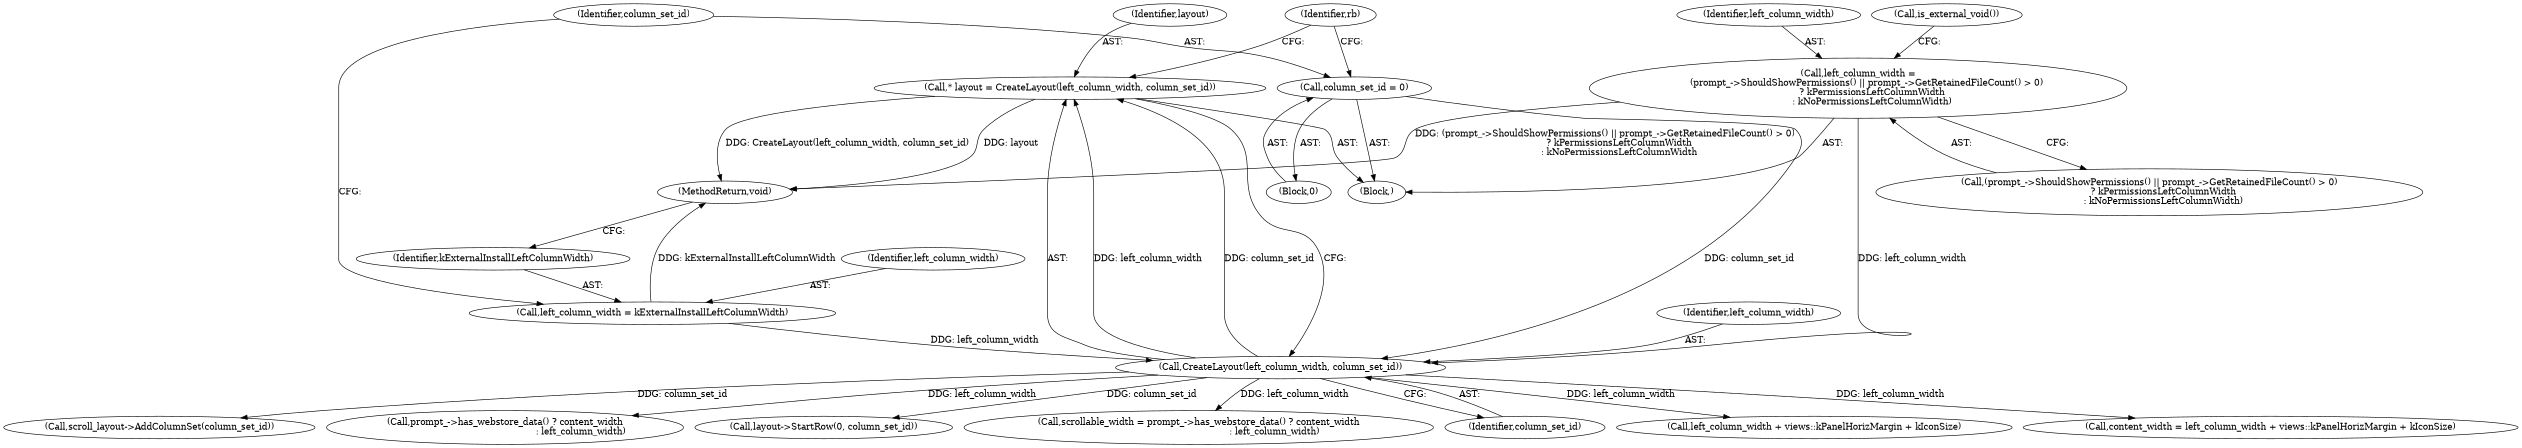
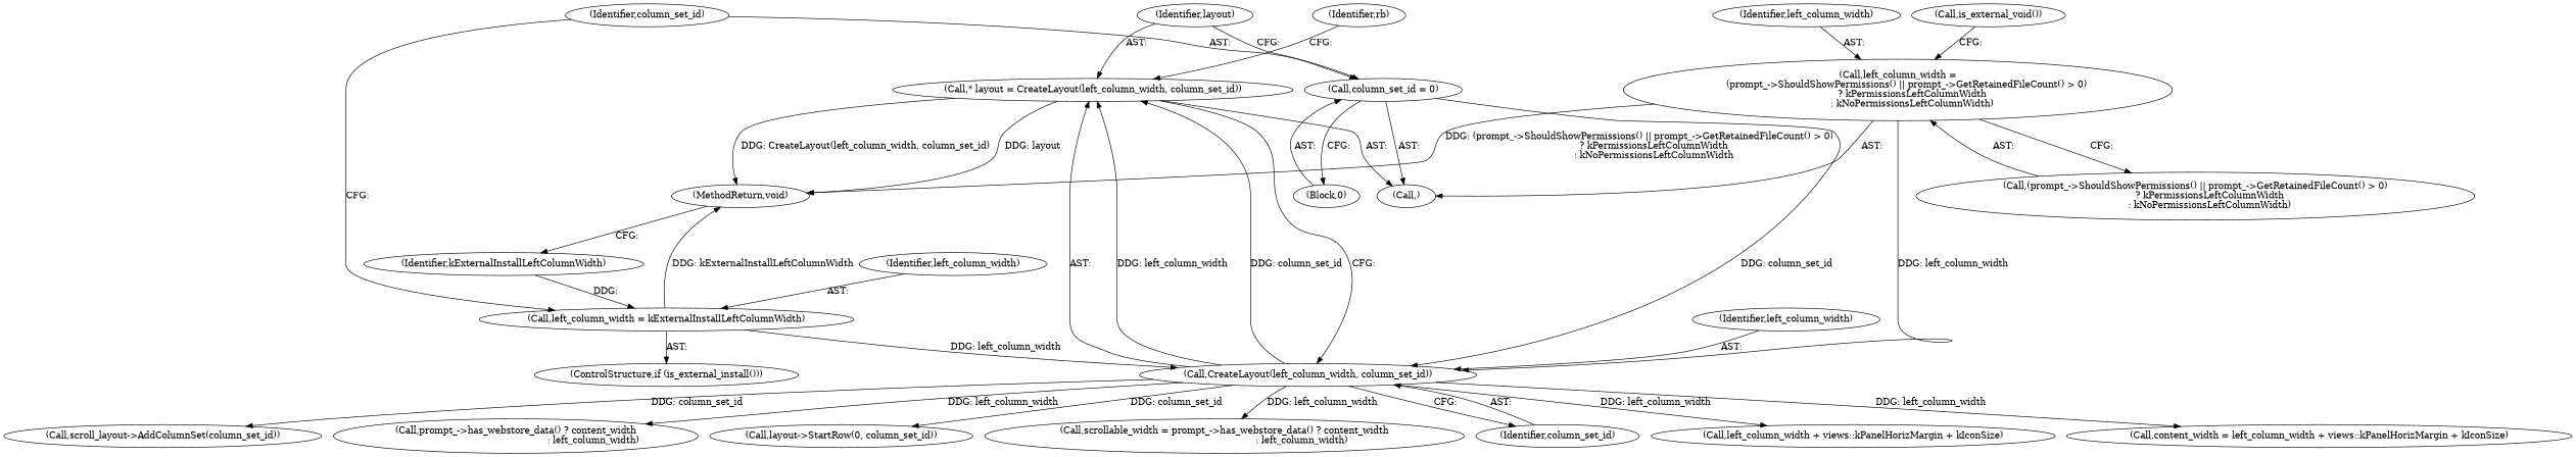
  digraph {
    n1 [label="(Call,* layout = CreateLayout(left_column_width, column_set_id))"]
    n2 [label="(Call,CreateLayout(left_column_width, column_set_id))"]
    n3 [label="(MethodReturn,void)"]
-   n4 [label="(Block,)"]
+   n4 [label="(Call,)"]
    n5 [label="(Call,scroll_layout->AddColumnSet(column_set_id))"]
    n6 [label="(Call,prompt_->has_webstore_data() ? content_width\n                                                      : left_column_width)"]
    n7 [label="(Call,layout->StartRow(0, column_set_id))"]
    n8 [label="(Call,scrollable_width = prompt_->has_webstore_data() ? content_width\n                                                      : left_column_width)"]
    n9 [label="(Identifier,column_set_id)"]
    n10 [label="(Call,left_column_width + views::kPanelHorizMargin + kIconSize)"]
    n11 [label="(Call,content_width = left_column_width + views::kPanelHorizMargin + kIconSize)"]
    n12 [label="(Identifier,kExternalInstallLeftColumnWidth)"]
    n13 [label="(Call,left_column_width = kExternalInstallLeftColumnWidth)"]
+   n14 [label="(ControlStructure,if (is_external_install()))"]
    n15 [label="(Call,left_column_width =\n      (prompt_->ShouldShowPermissions() || prompt_->GetRetainedFileCount() > 0)\n          ? kPermissionsLeftColumnWidth\n          : kNoPermissionsLeftColumnWidth)"]
    n16 [label="(Call,(prompt_->ShouldShowPermissions() || prompt_->GetRetainedFileCount() > 0)\n          ? kPermissionsLeftColumnWidth\n          : kNoPermissionsLeftColumnWidth)"]
    n17 [label="(Call,column_set_id = 0)"]
    n18 [label="(Block,0)"]
    n19 [label="(Identifier,left_column_width)"]
    n20 [label="(Identifier,left_column_width)"]
    n21 [label="(Call,is_external_void())"]
    n22 [label="(Identifier,rb)"]
    n23 [label="(Identifier,layout)"]
    n24 [label="(Identifier,left_column_width)"]
    n25 [label="(Identifier,column_set_id)"]
    n1 -> n2 [label="CFG: "]
    n1 -> n3 [label="DDG: CreateLayout(left_column_width, column_set_id)"]
    n1 -> n3 [label="DDG: layout"]
    n1 -> n4 [label="AST: "]
    n2 -> n1 [label="AST: "]
    n2 -> n1 [label="DDG: left_column_width"]
    n2 -> n1 [label="DDG: column_set_id"]
    n2 -> n5 [label="DDG: column_set_id"]
    n2 -> n6 [label="DDG: left_column_width"]
    n2 -> n7 [label="DDG: column_set_id"]
    n2 -> n8 [label="DDG: left_column_width"]
    n2 -> n9 [label="CFG: "]
    n2 -> n10 [label="DDG: left_column_width"]
    n2 -> n11 [label="DDG: left_column_width"]
    n3 -> n12 [label="CFG: "]
    n9 -> n2 [label="AST: "]
-   n12 -> n13 [label="AST: "]
+   n12 -> n13 [label="DDG: "]
    n13 -> n2 [label="DDG: left_column_width"]
    n13 -> n3 [label="DDG: kExternalInstallLeftColumnWidth"]
+   n13 -> n14 [label="AST: "]
    n15 -> n2 [label="DDG: left_column_width"]
    n15 -> n3 [label="DDG: (prompt_->ShouldShowPermissions() || prompt_->GetRetainedFileCount() > 0)\n          ? kPermissionsLeftColumnWidth\n          : kNoPermissionsLeftColumnWidth"]
    n15 -> n4 [label="AST: "]
    n15 -> n16 [label="CFG: "]
    n16 -> n15 [label="AST: "]
    n17 -> n2 [label="DDG: column_set_id"]
    n17 -> n4 [label="AST: "]
-   n17 -> n18 [label="AST: "]
+   n17 -> n18 [label="CFG: "]
    n18 -> n17 [label="AST: "]
    n19 -> n13 [label="AST: "]
    n20 -> n15 [label="AST: "]
    n21 -> n15 [label="CFG: "]
    n22 -> n1 [label="CFG: "]
    n23 -> n1 [label="AST: "]
-   n22 -> n17 [label="CFG: "]
+   n23 -> n17 [label="CFG: "]
    n24 -> n2 [label="AST: "]
    n25 -> n13 [label="CFG: "]
    n25 -> n17 [label="AST: "]
  }
